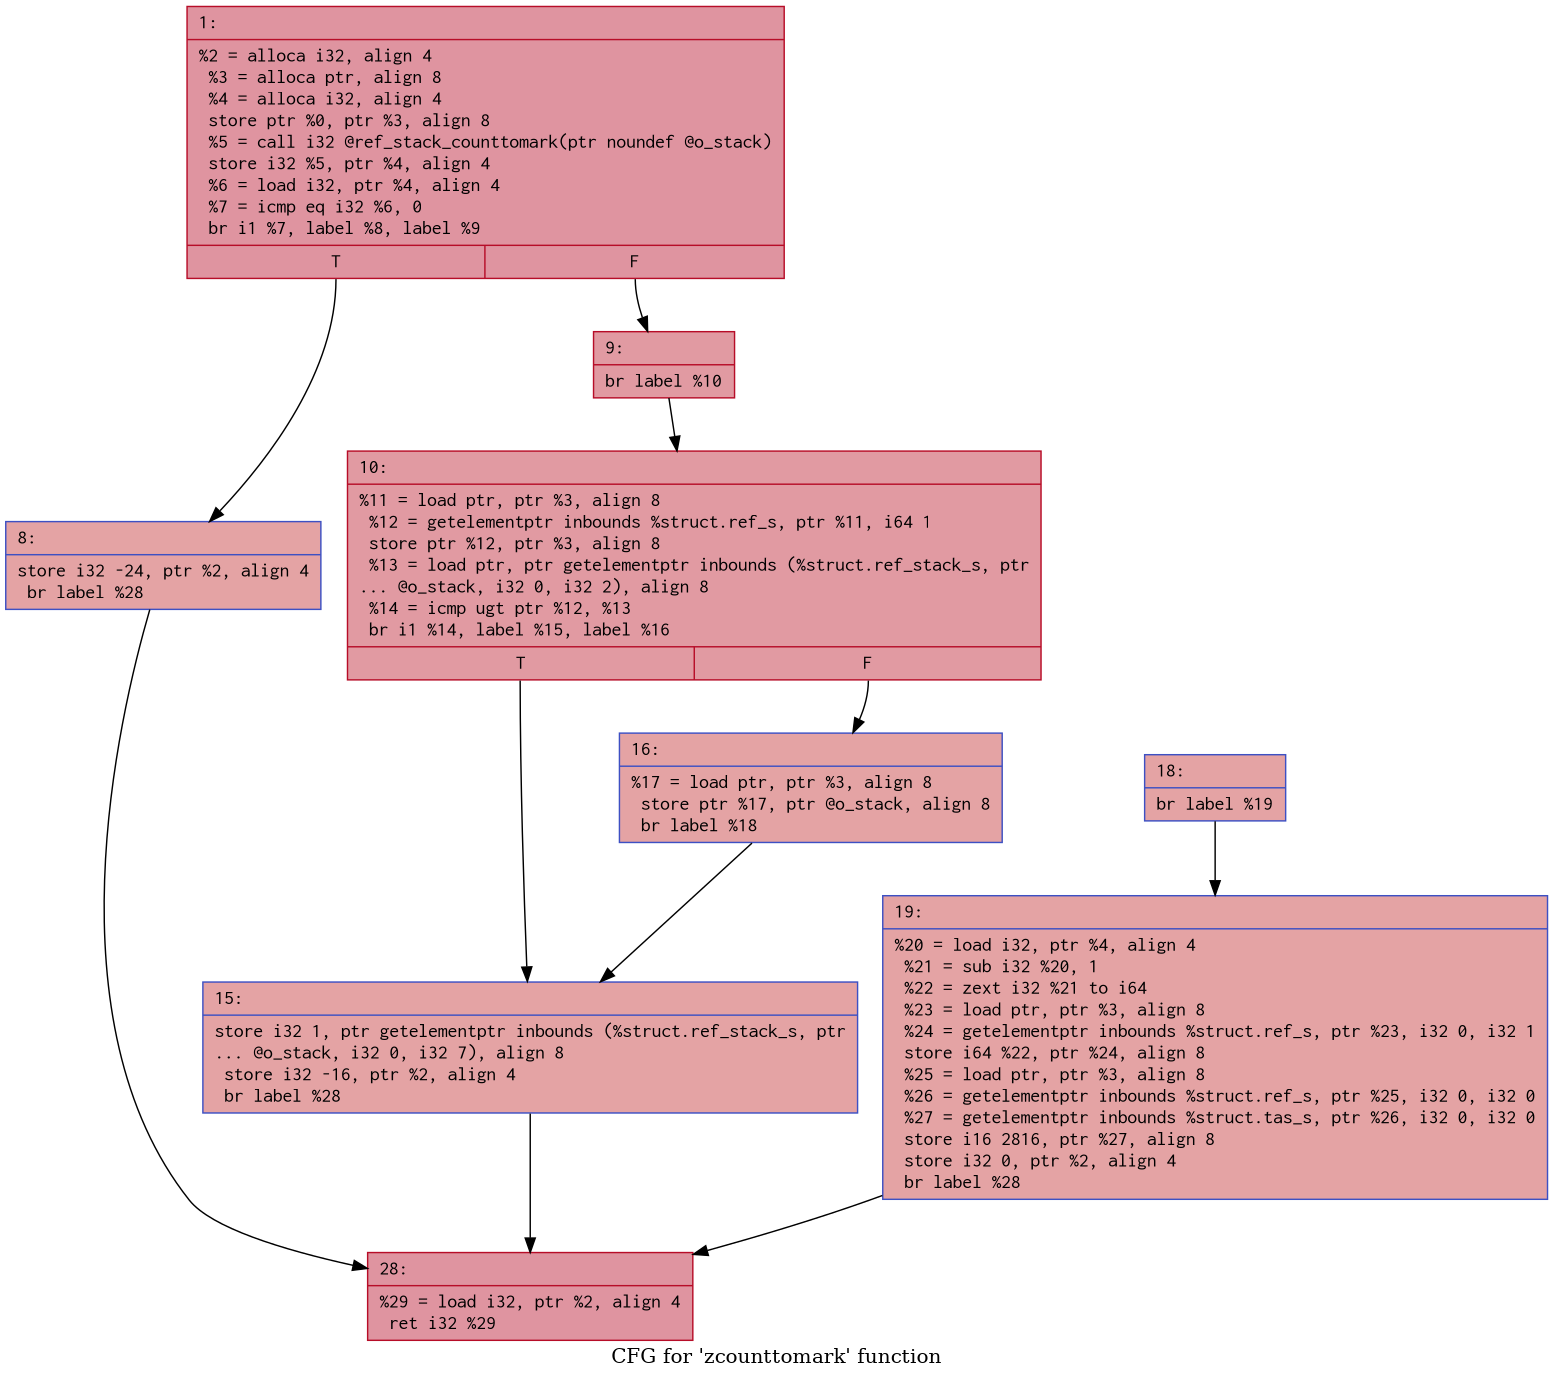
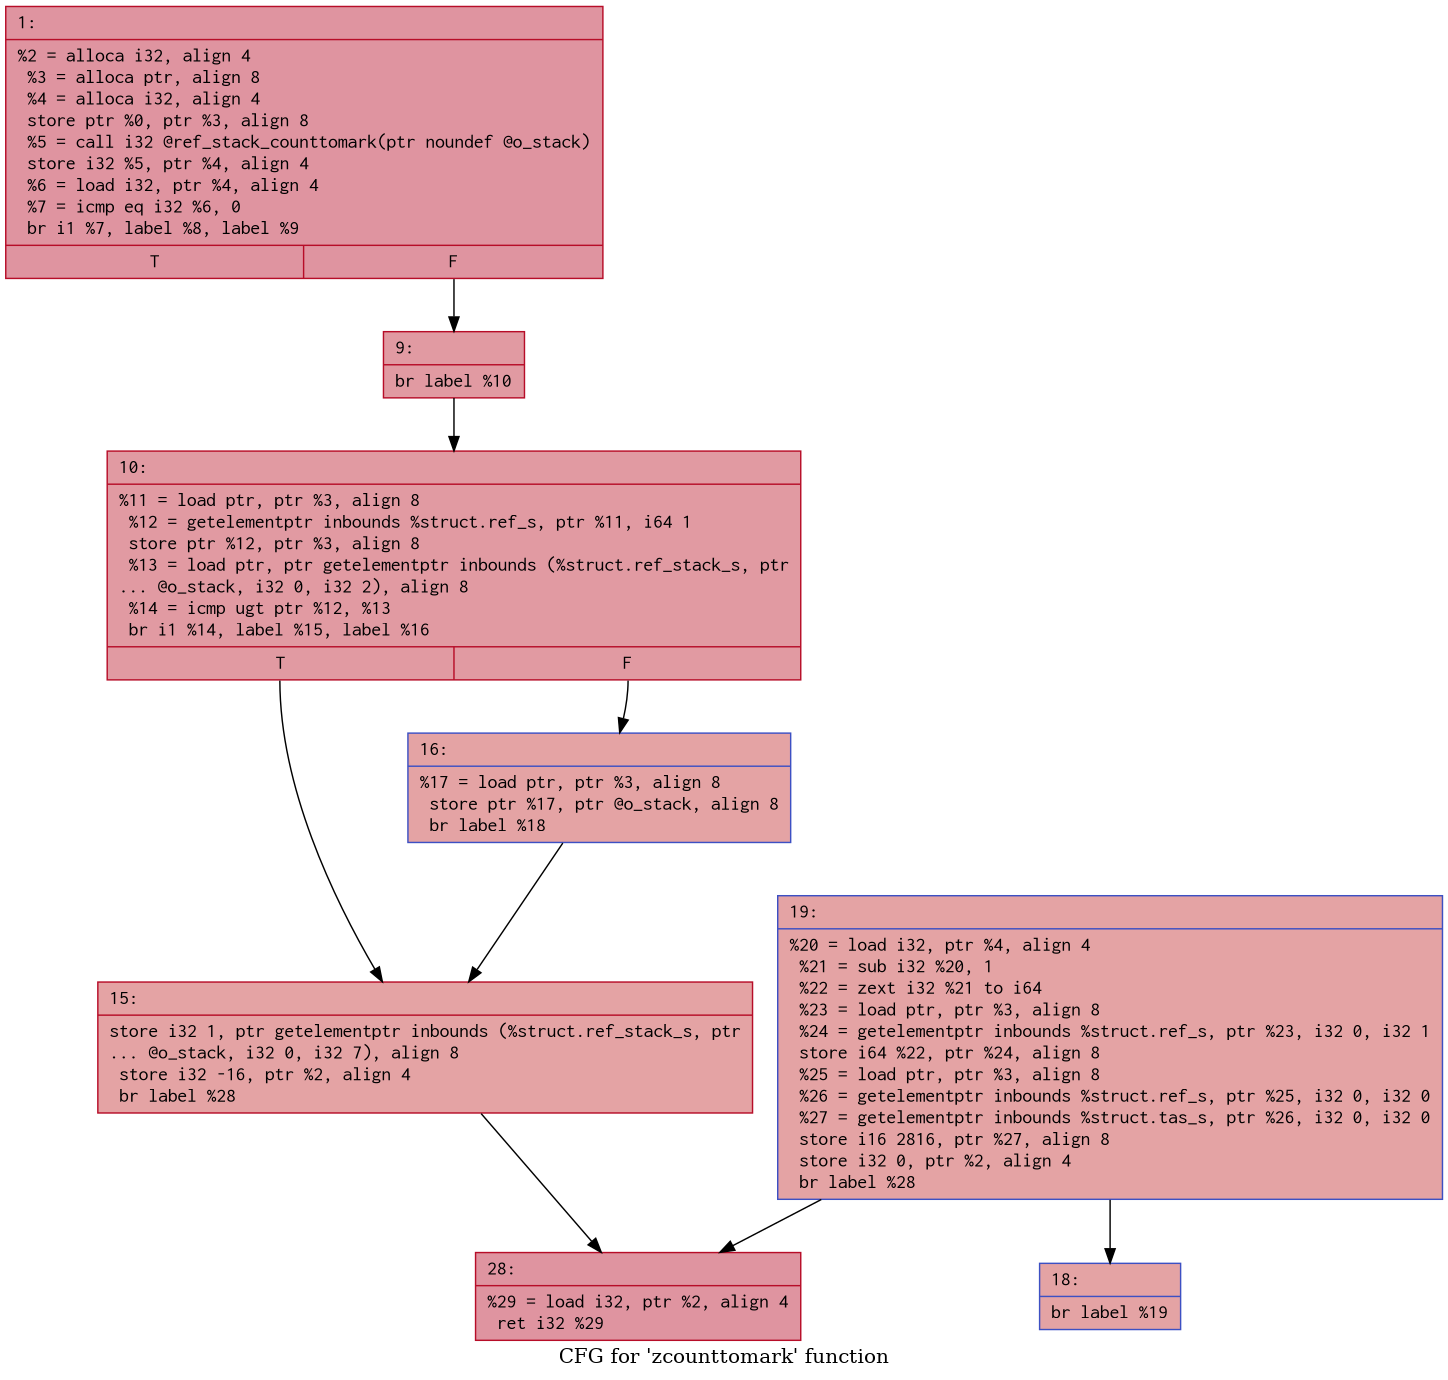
  digraph {
    label="CFG for 'zcounttomark' function"
    node [color="#3d50c3ff" fillcolor="#c32e3170" fontname=Courier shape=record style=filled]
    n1 [color="#b70d28ff" fillcolor="#b70d2870" label="{1:\l|  %2 = alloca i32, align 4\l  %3 = alloca ptr, align 8\l  %4 = alloca i32, align 4\l  store ptr %0, ptr %3, align 8\l  %5 = call i32 @ref_stack_counttomark(ptr noundef @o_stack)\l  store i32 %5, ptr %4, align 4\l  %6 = load i32, ptr %4, align 4\l  %7 = icmp eq i32 %6, 0\l  br i1 %7, label %8, label %9\l|{<s0>T|<s1>F}}"]
-   n2 [label="{8:\l|  store i32 -24, ptr %2, align 4\l  br label %28\l}"]
    n3 [color="#b70d28ff" fillcolor="#bb1b2c70" label="{9:\l|  br label %10\l}"]
    n4 [color="#b70d28ff" fillcolor="#b70d2870" label="{28:\l|  %29 = load i32, ptr %2, align 4\l  ret i32 %29\l}"]
    n5 [color="#b70d28ff" fillcolor="#bb1b2c70" label="{10:\l|  %11 = load ptr, ptr %3, align 8\l  %12 = getelementptr inbounds %struct.ref_s, ptr %11, i64 1\l  store ptr %12, ptr %3, align 8\l  %13 = load ptr, ptr getelementptr inbounds (%struct.ref_stack_s, ptr\l... @o_stack, i32 0, i32 2), align 8\l  %14 = icmp ugt ptr %12, %13\l  br i1 %14, label %15, label %16\l|{<s0>T|<s1>F}}"]
-   n6 [label="{15:\l|  store i32 1, ptr getelementptr inbounds (%struct.ref_stack_s, ptr\l... @o_stack, i32 0, i32 7), align 8\l  store i32 -16, ptr %2, align 4\l  br label %28\l}"]
+   n6 [color="#b70d28ff" label="{15:\l|  store i32 1, ptr getelementptr inbounds (%struct.ref_stack_s, ptr\l... @o_stack, i32 0, i32 7), align 8\l  store i32 -16, ptr %2, align 4\l  br label %28\l}"]
    n7 [label="{16:\l|  %17 = load ptr, ptr %3, align 8\l  store ptr %17, ptr @o_stack, align 8\l  br label %18\l}"]
    n8 [label="{18:\l|  br label %19\l}"]
    n9 [label="{19:\l|  %20 = load i32, ptr %4, align 4\l  %21 = sub i32 %20, 1\l  %22 = zext i32 %21 to i64\l  %23 = load ptr, ptr %3, align 8\l  %24 = getelementptr inbounds %struct.ref_s, ptr %23, i32 0, i32 1\l  store i64 %22, ptr %24, align 8\l  %25 = load ptr, ptr %3, align 8\l  %26 = getelementptr inbounds %struct.ref_s, ptr %25, i32 0, i32 0\l  %27 = getelementptr inbounds %struct.tas_s, ptr %26, i32 0, i32 0\l  store i16 2816, ptr %27, align 8\l  store i32 0, ptr %2, align 4\l  br label %28\l}"]
-   n1 -> n2 [tailport=s0]
    n1 -> n3 [tailport=s1]
-   n2 -> n4
    n3 -> n5
    n5 -> n6 [tailport=s0]
    n5 -> n7 [tailport=s1]
    n6 -> n4
    n7 -> n6
-   n8 -> n9
+   n9 -> n8
    n9 -> n4
  }
